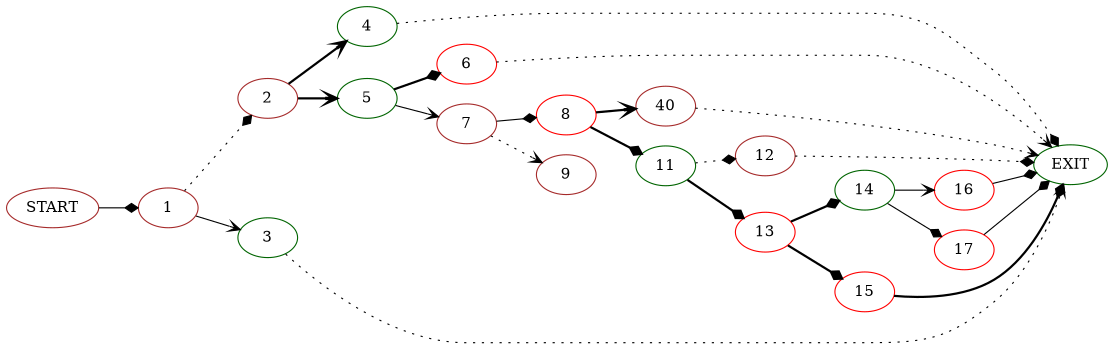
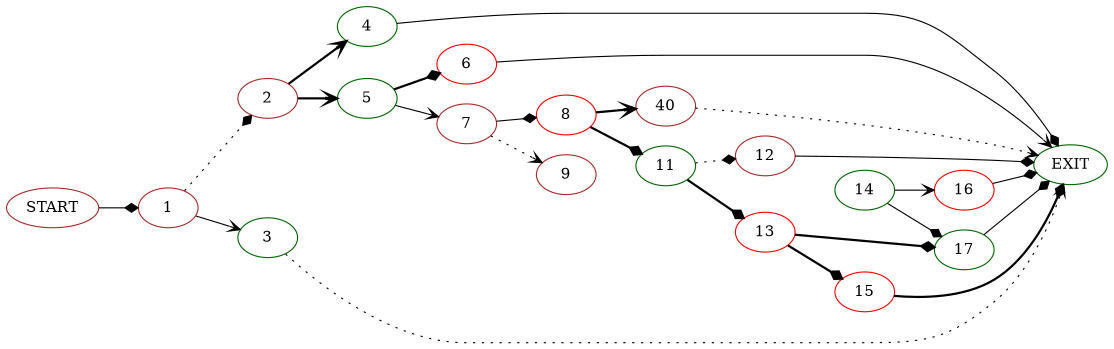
  digraph {
    rankdir=LR
    node [color=brown]
    edge [arrowhead=diamond style=solid]
    n1 [label=START]
    1
    2
    3 [color=darkgreen]
    n5 [color=darkgreen label=EXIT]
    4 [color=darkgreen]
    5 [color=darkgreen]
    6 [color=red]
    7
    8 [color=red]
    9
    n12 [label=40]
    11 [color=darkgreen]
    12
    13 [color=red]
    14 [color=darkgreen]
    15 [color=red]
    16 [color=red]
-   17 [color=red]
+   17 [color=darkgreen]
    n1 -> 1
    1 -> 2 [style=dotted]
    1 -> 3 [arrowhead=vee]
    2 -> 4 [arrowhead=vee style=bold]
    2 -> 5 [arrowhead=vee style=bold]
    3 -> n5 [arrowhead=vee style=dotted]
-   4 -> n5 [style=dotted]
+   4 -> n5
    5 -> 6 [style=bold]
    5 -> 7 [arrowhead=vee]
-   6 -> n5 [arrowhead=vee style=dotted]
+   6 -> n5 [arrowhead=vee]
    7 -> 8
    7 -> 9 [arrowhead=vee style=dotted]
    8 -> n12 [arrowhead=vee style=bold]
    8 -> 11 [style=bold]
    n12 -> n5 [arrowhead=vee style=dotted]
    11 -> 12 [style=dotted]
    11 -> 13 [style=bold]
-   12 -> n5 [style=dotted]
-   13 -> 14 [style=bold]
+   12 -> n5
+   13 -> 17 [style=bold]
    13 -> 15 [style=bold]
    14 -> 16 [arrowhead=vee]
    14 -> 17
    15 -> n5 [style=bold]
    16 -> n5
    17 -> n5
  }
